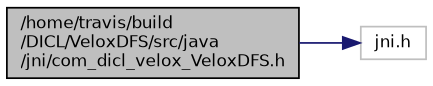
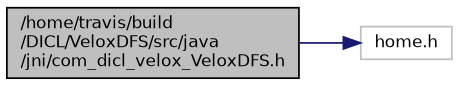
  digraph {
    rankdir=LR
    node [fontname=Helvetica fontsize=10 shape=record style=filled]
    n1 [color=black fillcolor=grey75 fontcolor=black height=0.2 label="/home/travis/build\l/DICL/VeloxDFS/src/java\l/jni/com_dicl_velox_VeloxDFS.h" width=0.4]
-   n2 [color=grey75 fillcolor=white height=0.2 label="jni.h" width=0.4]
+   n2 [color=grey75 fillcolor=white height=0.2 label="home.h" width=0.4]
    n1 -> n2 [color=midnightblue fontname=Helvetica fontsize=10 labelfontname=Helvetica labelfontsize=10 style=solid]
  }
